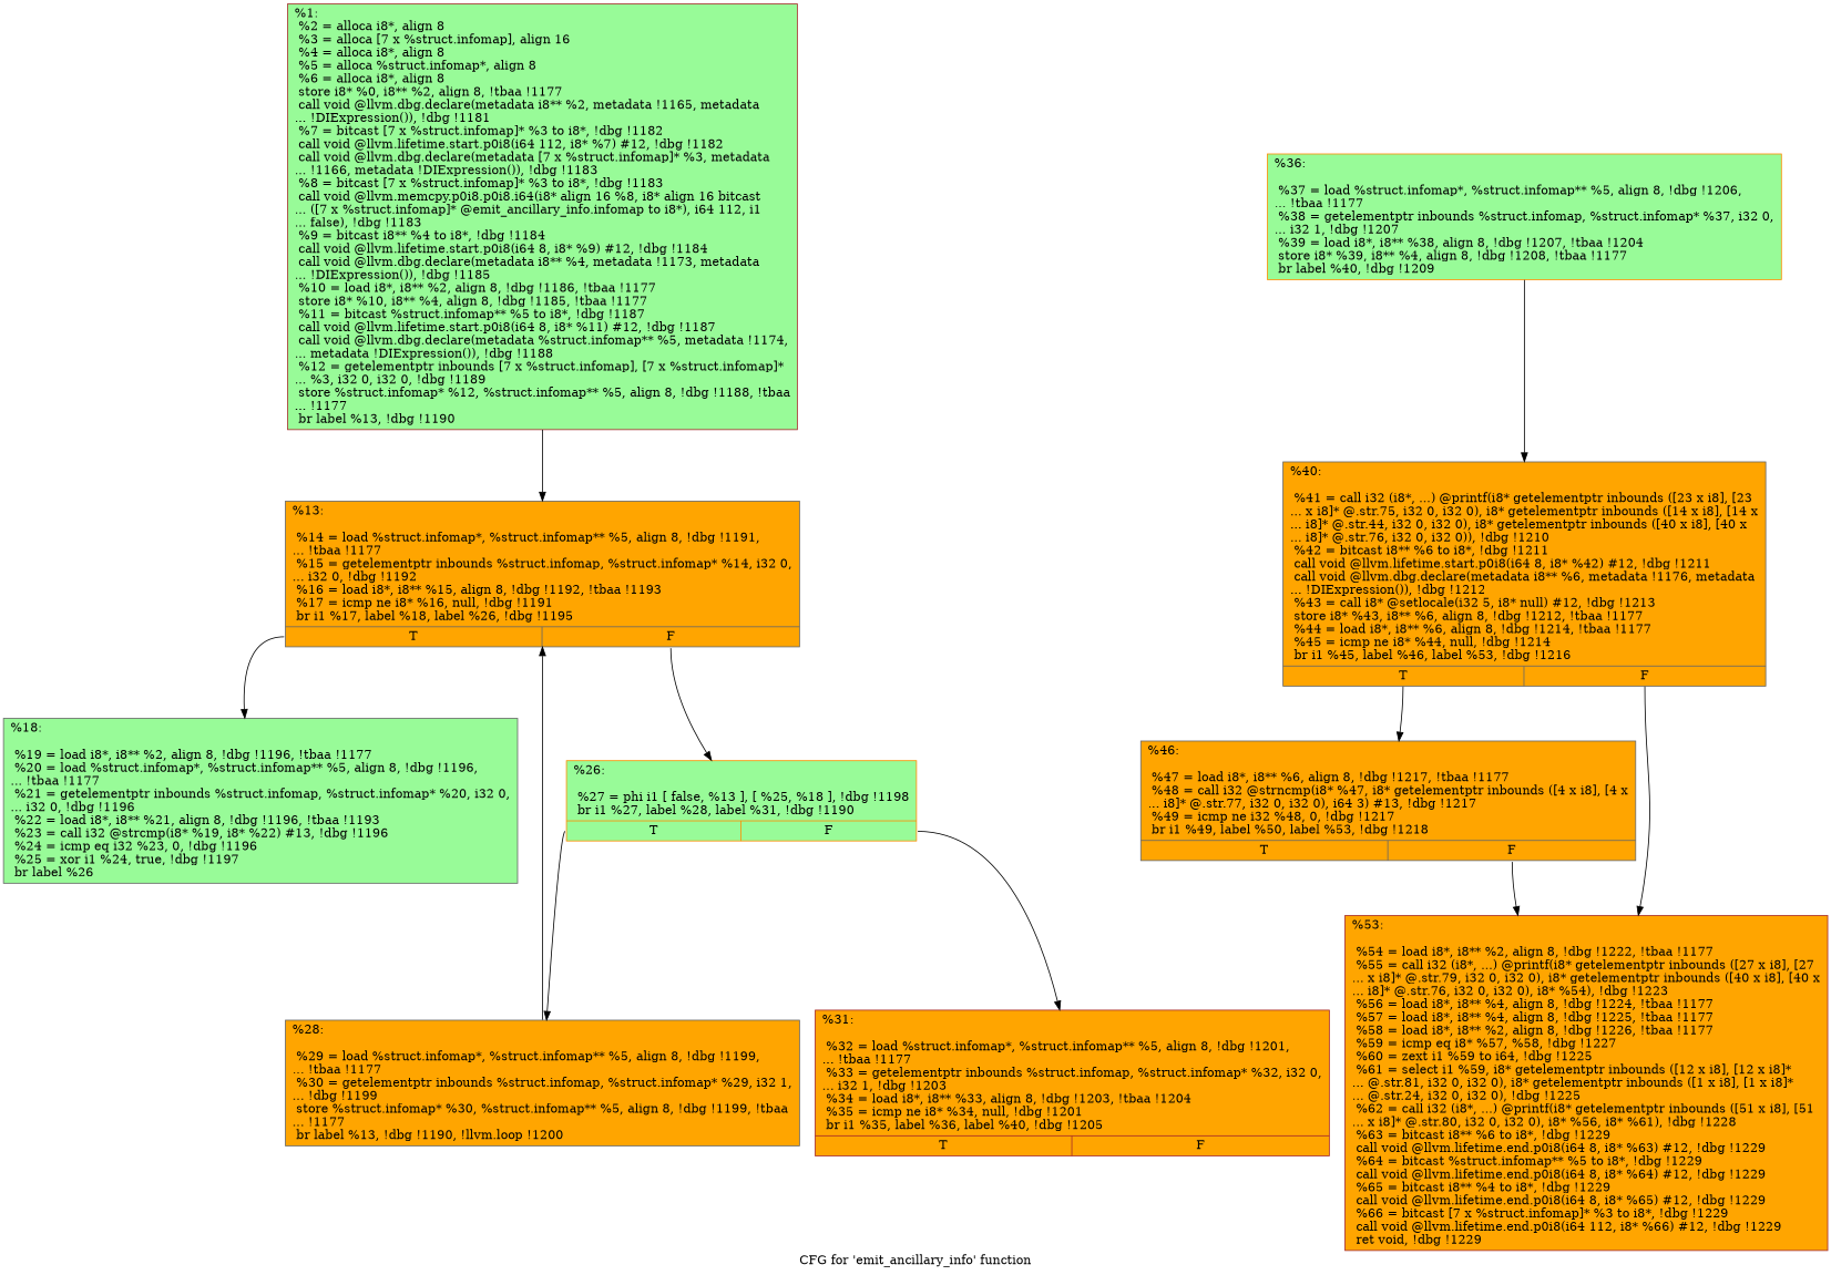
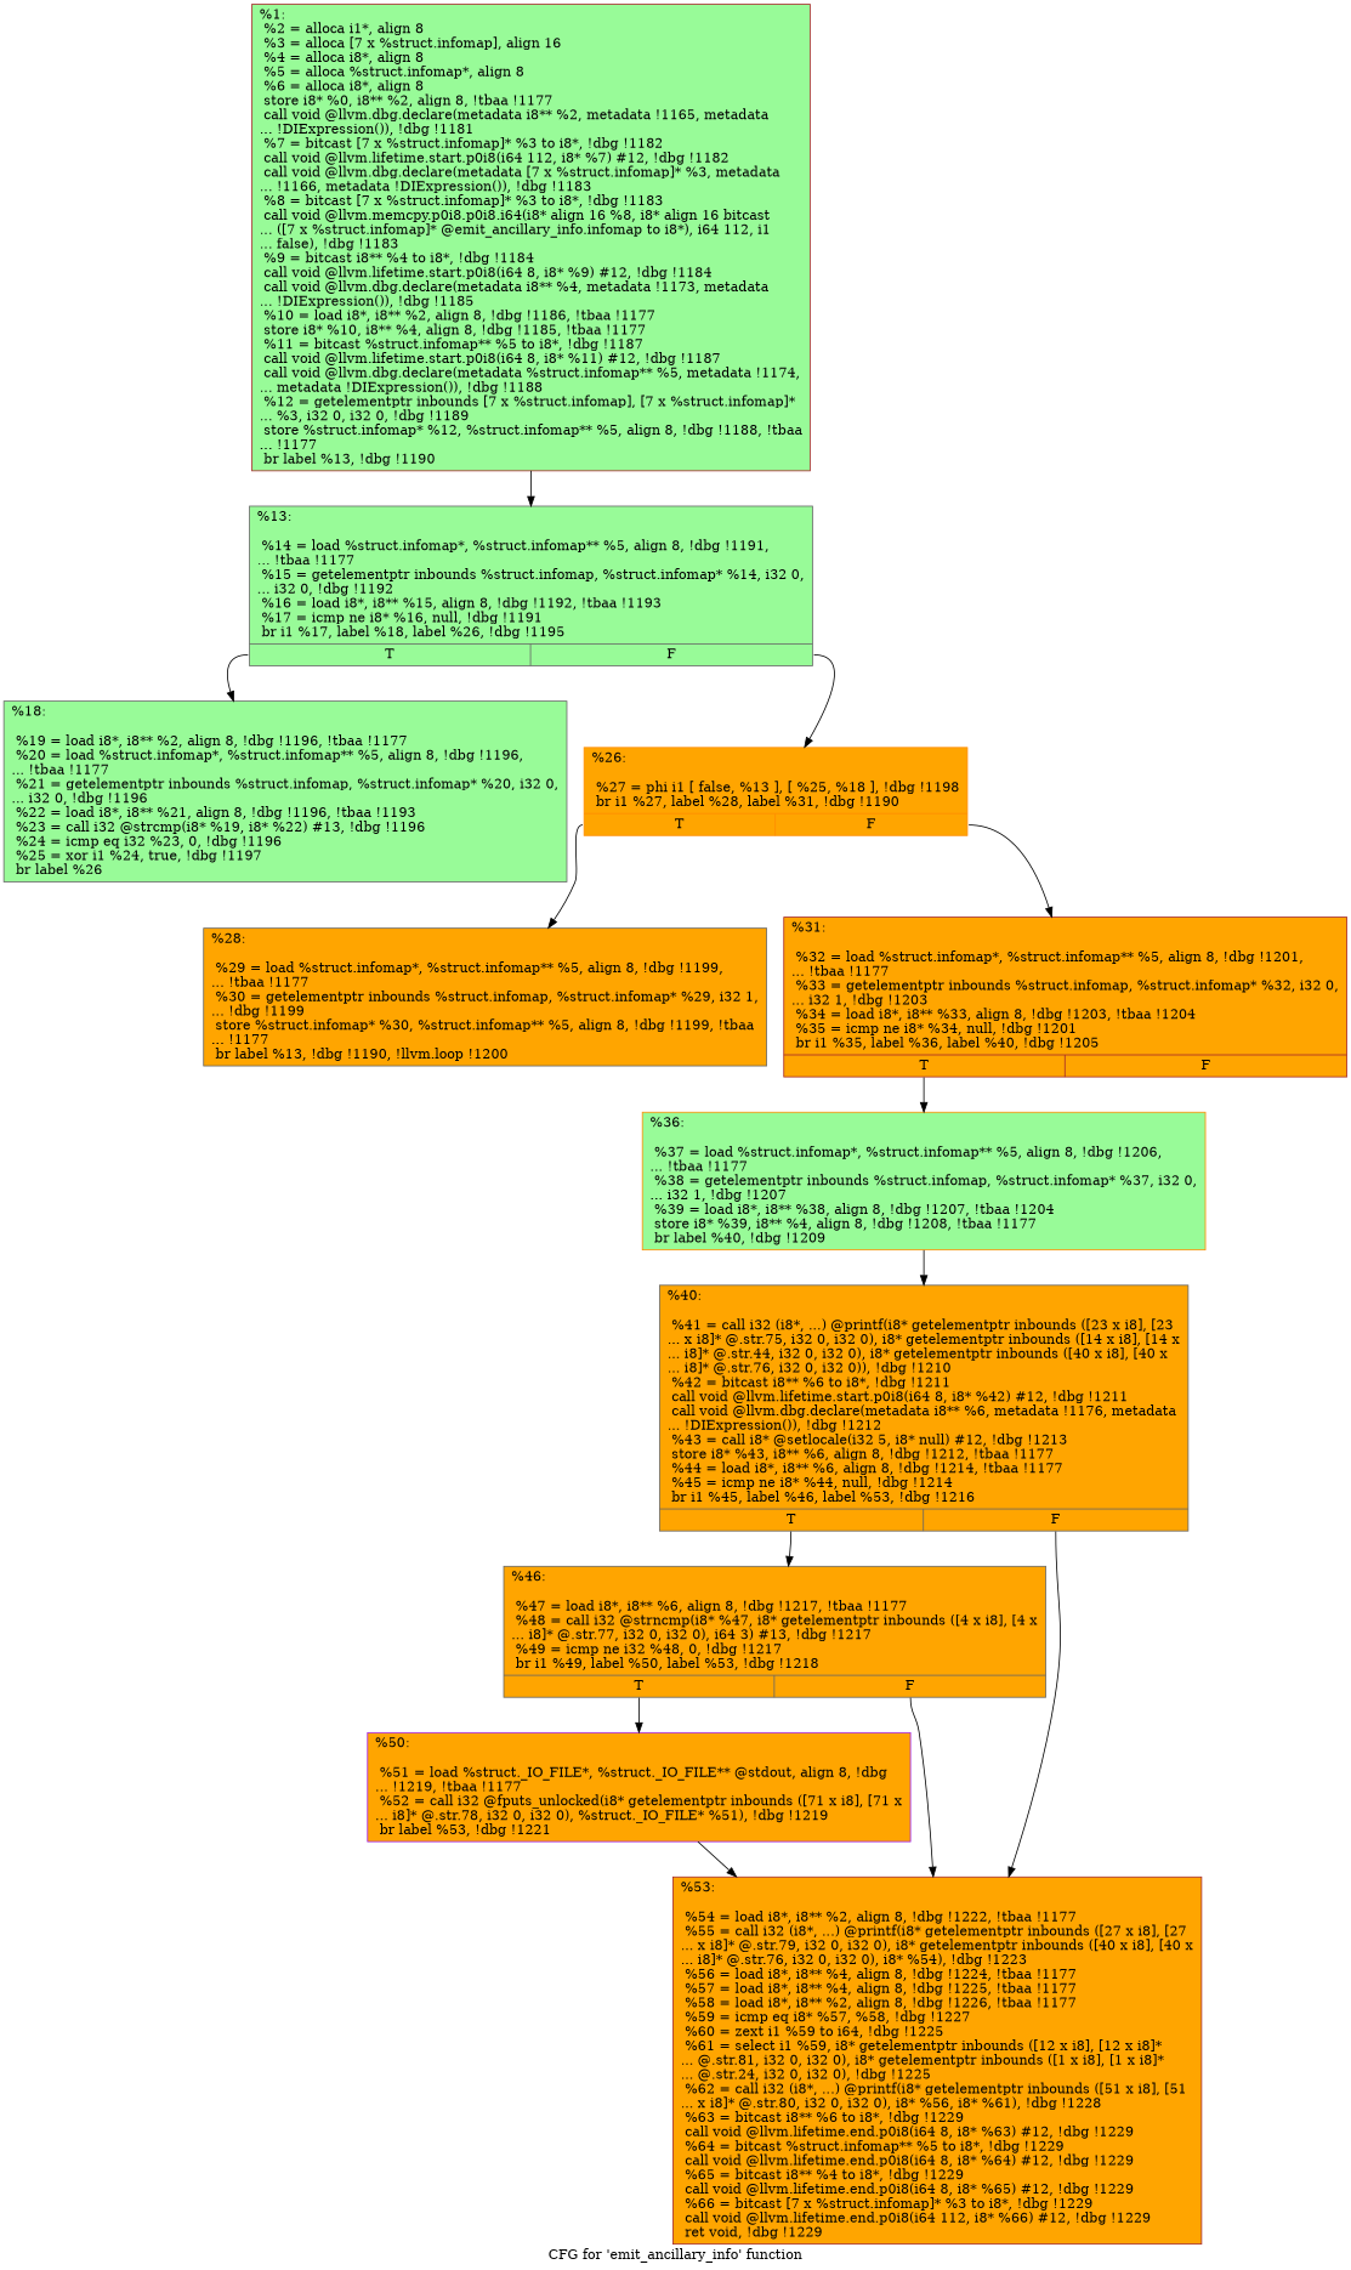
  digraph {
    label="CFG for 'emit_ancillary_info' function"
    node [color=gray40 fillcolor=orange shape=record style=filled]
    edge [tailport=s0]
-   n1 [color=brown fillcolor=palegreen label="{%1:\l  %2 = alloca i8*, align 8\l  %3 = alloca [7 x %struct.infomap], align 16\l  %4 = alloca i8*, align 8\l  %5 = alloca %struct.infomap*, align 8\l  %6 = alloca i8*, align 8\l  store i8* %0, i8** %2, align 8, !tbaa !1177\l  call void @llvm.dbg.declare(metadata i8** %2, metadata !1165, metadata\l... !DIExpression()), !dbg !1181\l  %7 = bitcast [7 x %struct.infomap]* %3 to i8*, !dbg !1182\l  call void @llvm.lifetime.start.p0i8(i64 112, i8* %7) #12, !dbg !1182\l  call void @llvm.dbg.declare(metadata [7 x %struct.infomap]* %3, metadata\l... !1166, metadata !DIExpression()), !dbg !1183\l  %8 = bitcast [7 x %struct.infomap]* %3 to i8*, !dbg !1183\l  call void @llvm.memcpy.p0i8.p0i8.i64(i8* align 16 %8, i8* align 16 bitcast\l... ([7 x %struct.infomap]* @emit_ancillary_info.infomap to i8*), i64 112, i1\l... false), !dbg !1183\l  %9 = bitcast i8** %4 to i8*, !dbg !1184\l  call void @llvm.lifetime.start.p0i8(i64 8, i8* %9) #12, !dbg !1184\l  call void @llvm.dbg.declare(metadata i8** %4, metadata !1173, metadata\l... !DIExpression()), !dbg !1185\l  %10 = load i8*, i8** %2, align 8, !dbg !1186, !tbaa !1177\l  store i8* %10, i8** %4, align 8, !dbg !1185, !tbaa !1177\l  %11 = bitcast %struct.infomap** %5 to i8*, !dbg !1187\l  call void @llvm.lifetime.start.p0i8(i64 8, i8* %11) #12, !dbg !1187\l  call void @llvm.dbg.declare(metadata %struct.infomap** %5, metadata !1174,\l... metadata !DIExpression()), !dbg !1188\l  %12 = getelementptr inbounds [7 x %struct.infomap], [7 x %struct.infomap]*\l... %3, i32 0, i32 0, !dbg !1189\l  store %struct.infomap* %12, %struct.infomap** %5, align 8, !dbg !1188, !tbaa\l... !1177\l  br label %13, !dbg !1190\l}"]
-   n2 [label="{%13:\l\l  %14 = load %struct.infomap*, %struct.infomap** %5, align 8, !dbg !1191,\l... !tbaa !1177\l  %15 = getelementptr inbounds %struct.infomap, %struct.infomap* %14, i32 0,\l... i32 0, !dbg !1192\l  %16 = load i8*, i8** %15, align 8, !dbg !1192, !tbaa !1193\l  %17 = icmp ne i8* %16, null, !dbg !1191\l  br i1 %17, label %18, label %26, !dbg !1195\l|{<s0>T|<s1>F}}"]
+   n1 [color=brown fillcolor=palegreen label="{%1:\l  %2 = alloca i1*, align 8\l  %3 = alloca [7 x %struct.infomap], align 16\l  %4 = alloca i8*, align 8\l  %5 = alloca %struct.infomap*, align 8\l  %6 = alloca i8*, align 8\l  store i8* %0, i8** %2, align 8, !tbaa !1177\l  call void @llvm.dbg.declare(metadata i8** %2, metadata !1165, metadata\l... !DIExpression()), !dbg !1181\l  %7 = bitcast [7 x %struct.infomap]* %3 to i8*, !dbg !1182\l  call void @llvm.lifetime.start.p0i8(i64 112, i8* %7) #12, !dbg !1182\l  call void @llvm.dbg.declare(metadata [7 x %struct.infomap]* %3, metadata\l... !1166, metadata !DIExpression()), !dbg !1183\l  %8 = bitcast [7 x %struct.infomap]* %3 to i8*, !dbg !1183\l  call void @llvm.memcpy.p0i8.p0i8.i64(i8* align 16 %8, i8* align 16 bitcast\l... ([7 x %struct.infomap]* @emit_ancillary_info.infomap to i8*), i64 112, i1\l... false), !dbg !1183\l  %9 = bitcast i8** %4 to i8*, !dbg !1184\l  call void @llvm.lifetime.start.p0i8(i64 8, i8* %9) #12, !dbg !1184\l  call void @llvm.dbg.declare(metadata i8** %4, metadata !1173, metadata\l... !DIExpression()), !dbg !1185\l  %10 = load i8*, i8** %2, align 8, !dbg !1186, !tbaa !1177\l  store i8* %10, i8** %4, align 8, !dbg !1185, !tbaa !1177\l  %11 = bitcast %struct.infomap** %5 to i8*, !dbg !1187\l  call void @llvm.lifetime.start.p0i8(i64 8, i8* %11) #12, !dbg !1187\l  call void @llvm.dbg.declare(metadata %struct.infomap** %5, metadata !1174,\l... metadata !DIExpression()), !dbg !1188\l  %12 = getelementptr inbounds [7 x %struct.infomap], [7 x %struct.infomap]*\l... %3, i32 0, i32 0, !dbg !1189\l  store %struct.infomap* %12, %struct.infomap** %5, align 8, !dbg !1188, !tbaa\l... !1177\l  br label %13, !dbg !1190\l}"]
+   n2 [fillcolor=palegreen label="{%13:\l\l  %14 = load %struct.infomap*, %struct.infomap** %5, align 8, !dbg !1191,\l... !tbaa !1177\l  %15 = getelementptr inbounds %struct.infomap, %struct.infomap* %14, i32 0,\l... i32 0, !dbg !1192\l  %16 = load i8*, i8** %15, align 8, !dbg !1192, !tbaa !1193\l  %17 = icmp ne i8* %16, null, !dbg !1191\l  br i1 %17, label %18, label %26, !dbg !1195\l|{<s0>T|<s1>F}}"]
    n3 [fillcolor=palegreen label="{%18:\l\l  %19 = load i8*, i8** %2, align 8, !dbg !1196, !tbaa !1177\l  %20 = load %struct.infomap*, %struct.infomap** %5, align 8, !dbg !1196,\l... !tbaa !1177\l  %21 = getelementptr inbounds %struct.infomap, %struct.infomap* %20, i32 0,\l... i32 0, !dbg !1196\l  %22 = load i8*, i8** %21, align 8, !dbg !1196, !tbaa !1193\l  %23 = call i32 @strcmp(i8* %19, i8* %22) #13, !dbg !1196\l  %24 = icmp eq i32 %23, 0, !dbg !1196\l  %25 = xor i1 %24, true, !dbg !1197\l  br label %26\l}"]
-   n4 [color=darkorange fillcolor=palegreen label="{%26:\l\l  %27 = phi i1 [ false, %13 ], [ %25, %18 ], !dbg !1198\l  br i1 %27, label %28, label %31, !dbg !1190\l|{<s0>T|<s1>F}}"]
+   n4 [color=darkorange label="{%26:\l\l  %27 = phi i1 [ false, %13 ], [ %25, %18 ], !dbg !1198\l  br i1 %27, label %28, label %31, !dbg !1190\l|{<s0>T|<s1>F}}"]
    n5 [label="{%28:\l\l  %29 = load %struct.infomap*, %struct.infomap** %5, align 8, !dbg !1199,\l... !tbaa !1177\l  %30 = getelementptr inbounds %struct.infomap, %struct.infomap* %29, i32 1,\l... !dbg !1199\l  store %struct.infomap* %30, %struct.infomap** %5, align 8, !dbg !1199, !tbaa\l... !1177\l  br label %13, !dbg !1190, !llvm.loop !1200\l}"]
    n6 [color=brown label="{%31:\l\l  %32 = load %struct.infomap*, %struct.infomap** %5, align 8, !dbg !1201,\l... !tbaa !1177\l  %33 = getelementptr inbounds %struct.infomap, %struct.infomap* %32, i32 0,\l... i32 1, !dbg !1203\l  %34 = load i8*, i8** %33, align 8, !dbg !1203, !tbaa !1204\l  %35 = icmp ne i8* %34, null, !dbg !1201\l  br i1 %35, label %36, label %40, !dbg !1205\l|{<s0>T|<s1>F}}"]
    n7 [color=darkorange fillcolor=palegreen label="{%36:\l\l  %37 = load %struct.infomap*, %struct.infomap** %5, align 8, !dbg !1206,\l... !tbaa !1177\l  %38 = getelementptr inbounds %struct.infomap, %struct.infomap* %37, i32 0,\l... i32 1, !dbg !1207\l  %39 = load i8*, i8** %38, align 8, !dbg !1207, !tbaa !1204\l  store i8* %39, i8** %4, align 8, !dbg !1208, !tbaa !1177\l  br label %40, !dbg !1209\l}"]
    n8 [label="{%40:\l\l  %41 = call i32 (i8*, ...) @printf(i8* getelementptr inbounds ([23 x i8], [23\l... x i8]* @.str.75, i32 0, i32 0), i8* getelementptr inbounds ([14 x i8], [14 x\l... i8]* @.str.44, i32 0, i32 0), i8* getelementptr inbounds ([40 x i8], [40 x\l... i8]* @.str.76, i32 0, i32 0)), !dbg !1210\l  %42 = bitcast i8** %6 to i8*, !dbg !1211\l  call void @llvm.lifetime.start.p0i8(i64 8, i8* %42) #12, !dbg !1211\l  call void @llvm.dbg.declare(metadata i8** %6, metadata !1176, metadata\l... !DIExpression()), !dbg !1212\l  %43 = call i8* @setlocale(i32 5, i8* null) #12, !dbg !1213\l  store i8* %43, i8** %6, align 8, !dbg !1212, !tbaa !1177\l  %44 = load i8*, i8** %6, align 8, !dbg !1214, !tbaa !1177\l  %45 = icmp ne i8* %44, null, !dbg !1214\l  br i1 %45, label %46, label %53, !dbg !1216\l|{<s0>T|<s1>F}}"]
    n9 [label="{%46:\l\l  %47 = load i8*, i8** %6, align 8, !dbg !1217, !tbaa !1177\l  %48 = call i32 @strncmp(i8* %47, i8* getelementptr inbounds ([4 x i8], [4 x\l... i8]* @.str.77, i32 0, i32 0), i64 3) #13, !dbg !1217\l  %49 = icmp ne i32 %48, 0, !dbg !1217\l  br i1 %49, label %50, label %53, !dbg !1218\l|{<s0>T|<s1>F}}"]
    n10 [color=brown label="{%53:\l\l  %54 = load i8*, i8** %2, align 8, !dbg !1222, !tbaa !1177\l  %55 = call i32 (i8*, ...) @printf(i8* getelementptr inbounds ([27 x i8], [27\l... x i8]* @.str.79, i32 0, i32 0), i8* getelementptr inbounds ([40 x i8], [40 x\l... i8]* @.str.76, i32 0, i32 0), i8* %54), !dbg !1223\l  %56 = load i8*, i8** %4, align 8, !dbg !1224, !tbaa !1177\l  %57 = load i8*, i8** %4, align 8, !dbg !1225, !tbaa !1177\l  %58 = load i8*, i8** %2, align 8, !dbg !1226, !tbaa !1177\l  %59 = icmp eq i8* %57, %58, !dbg !1227\l  %60 = zext i1 %59 to i64, !dbg !1225\l  %61 = select i1 %59, i8* getelementptr inbounds ([12 x i8], [12 x i8]*\l... @.str.81, i32 0, i32 0), i8* getelementptr inbounds ([1 x i8], [1 x i8]*\l... @.str.24, i32 0, i32 0), !dbg !1225\l  %62 = call i32 (i8*, ...) @printf(i8* getelementptr inbounds ([51 x i8], [51\l... x i8]* @.str.80, i32 0, i32 0), i8* %56, i8* %61), !dbg !1228\l  %63 = bitcast i8** %6 to i8*, !dbg !1229\l  call void @llvm.lifetime.end.p0i8(i64 8, i8* %63) #12, !dbg !1229\l  %64 = bitcast %struct.infomap** %5 to i8*, !dbg !1229\l  call void @llvm.lifetime.end.p0i8(i64 8, i8* %64) #12, !dbg !1229\l  %65 = bitcast i8** %4 to i8*, !dbg !1229\l  call void @llvm.lifetime.end.p0i8(i64 8, i8* %65) #12, !dbg !1229\l  %66 = bitcast [7 x %struct.infomap]* %3 to i8*, !dbg !1229\l  call void @llvm.lifetime.end.p0i8(i64 112, i8* %66) #12, !dbg !1229\l  ret void, !dbg !1229\l}"]
+   n11 [color=purple label="{%50:\l\l  %51 = load %struct._IO_FILE*, %struct._IO_FILE** @stdout, align 8, !dbg\l... !1219, !tbaa !1177\l  %52 = call i32 @fputs_unlocked(i8* getelementptr inbounds ([71 x i8], [71 x\l... i8]* @.str.78, i32 0, i32 0), %struct._IO_FILE* %51), !dbg !1219\l  br label %53, !dbg !1221\l}"]
    n1 -> n2 [tailport=""]
    n2 -> n3
    n2 -> n4 [tailport=s1]
    n4 -> n5
    n4 -> n6 [tailport=s1]
-   n5 -> n2 [tailport=""]
+   n6 -> n7
    n7 -> n8 [tailport=""]
    n8 -> n9
    n8 -> n10 [tailport=s1]
    n9 -> n10 [tailport=s1]
+   n9 -> n11
+   n11 -> n10 [tailport=""]
  }
